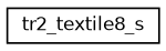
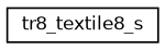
  digraph {
    rankdir=LR
-   n1 [color=black fillcolor=white fontname=Helvetica fontsize=10 height=0.2 label=tr2_textile8_s shape=record style=filled width=0.4]
+   n1 [color=black fillcolor=white fontname=Helvetica fontsize=10 height=0.2 label=tr8_textile8_s shape=record style=filled width=0.4]
  }
